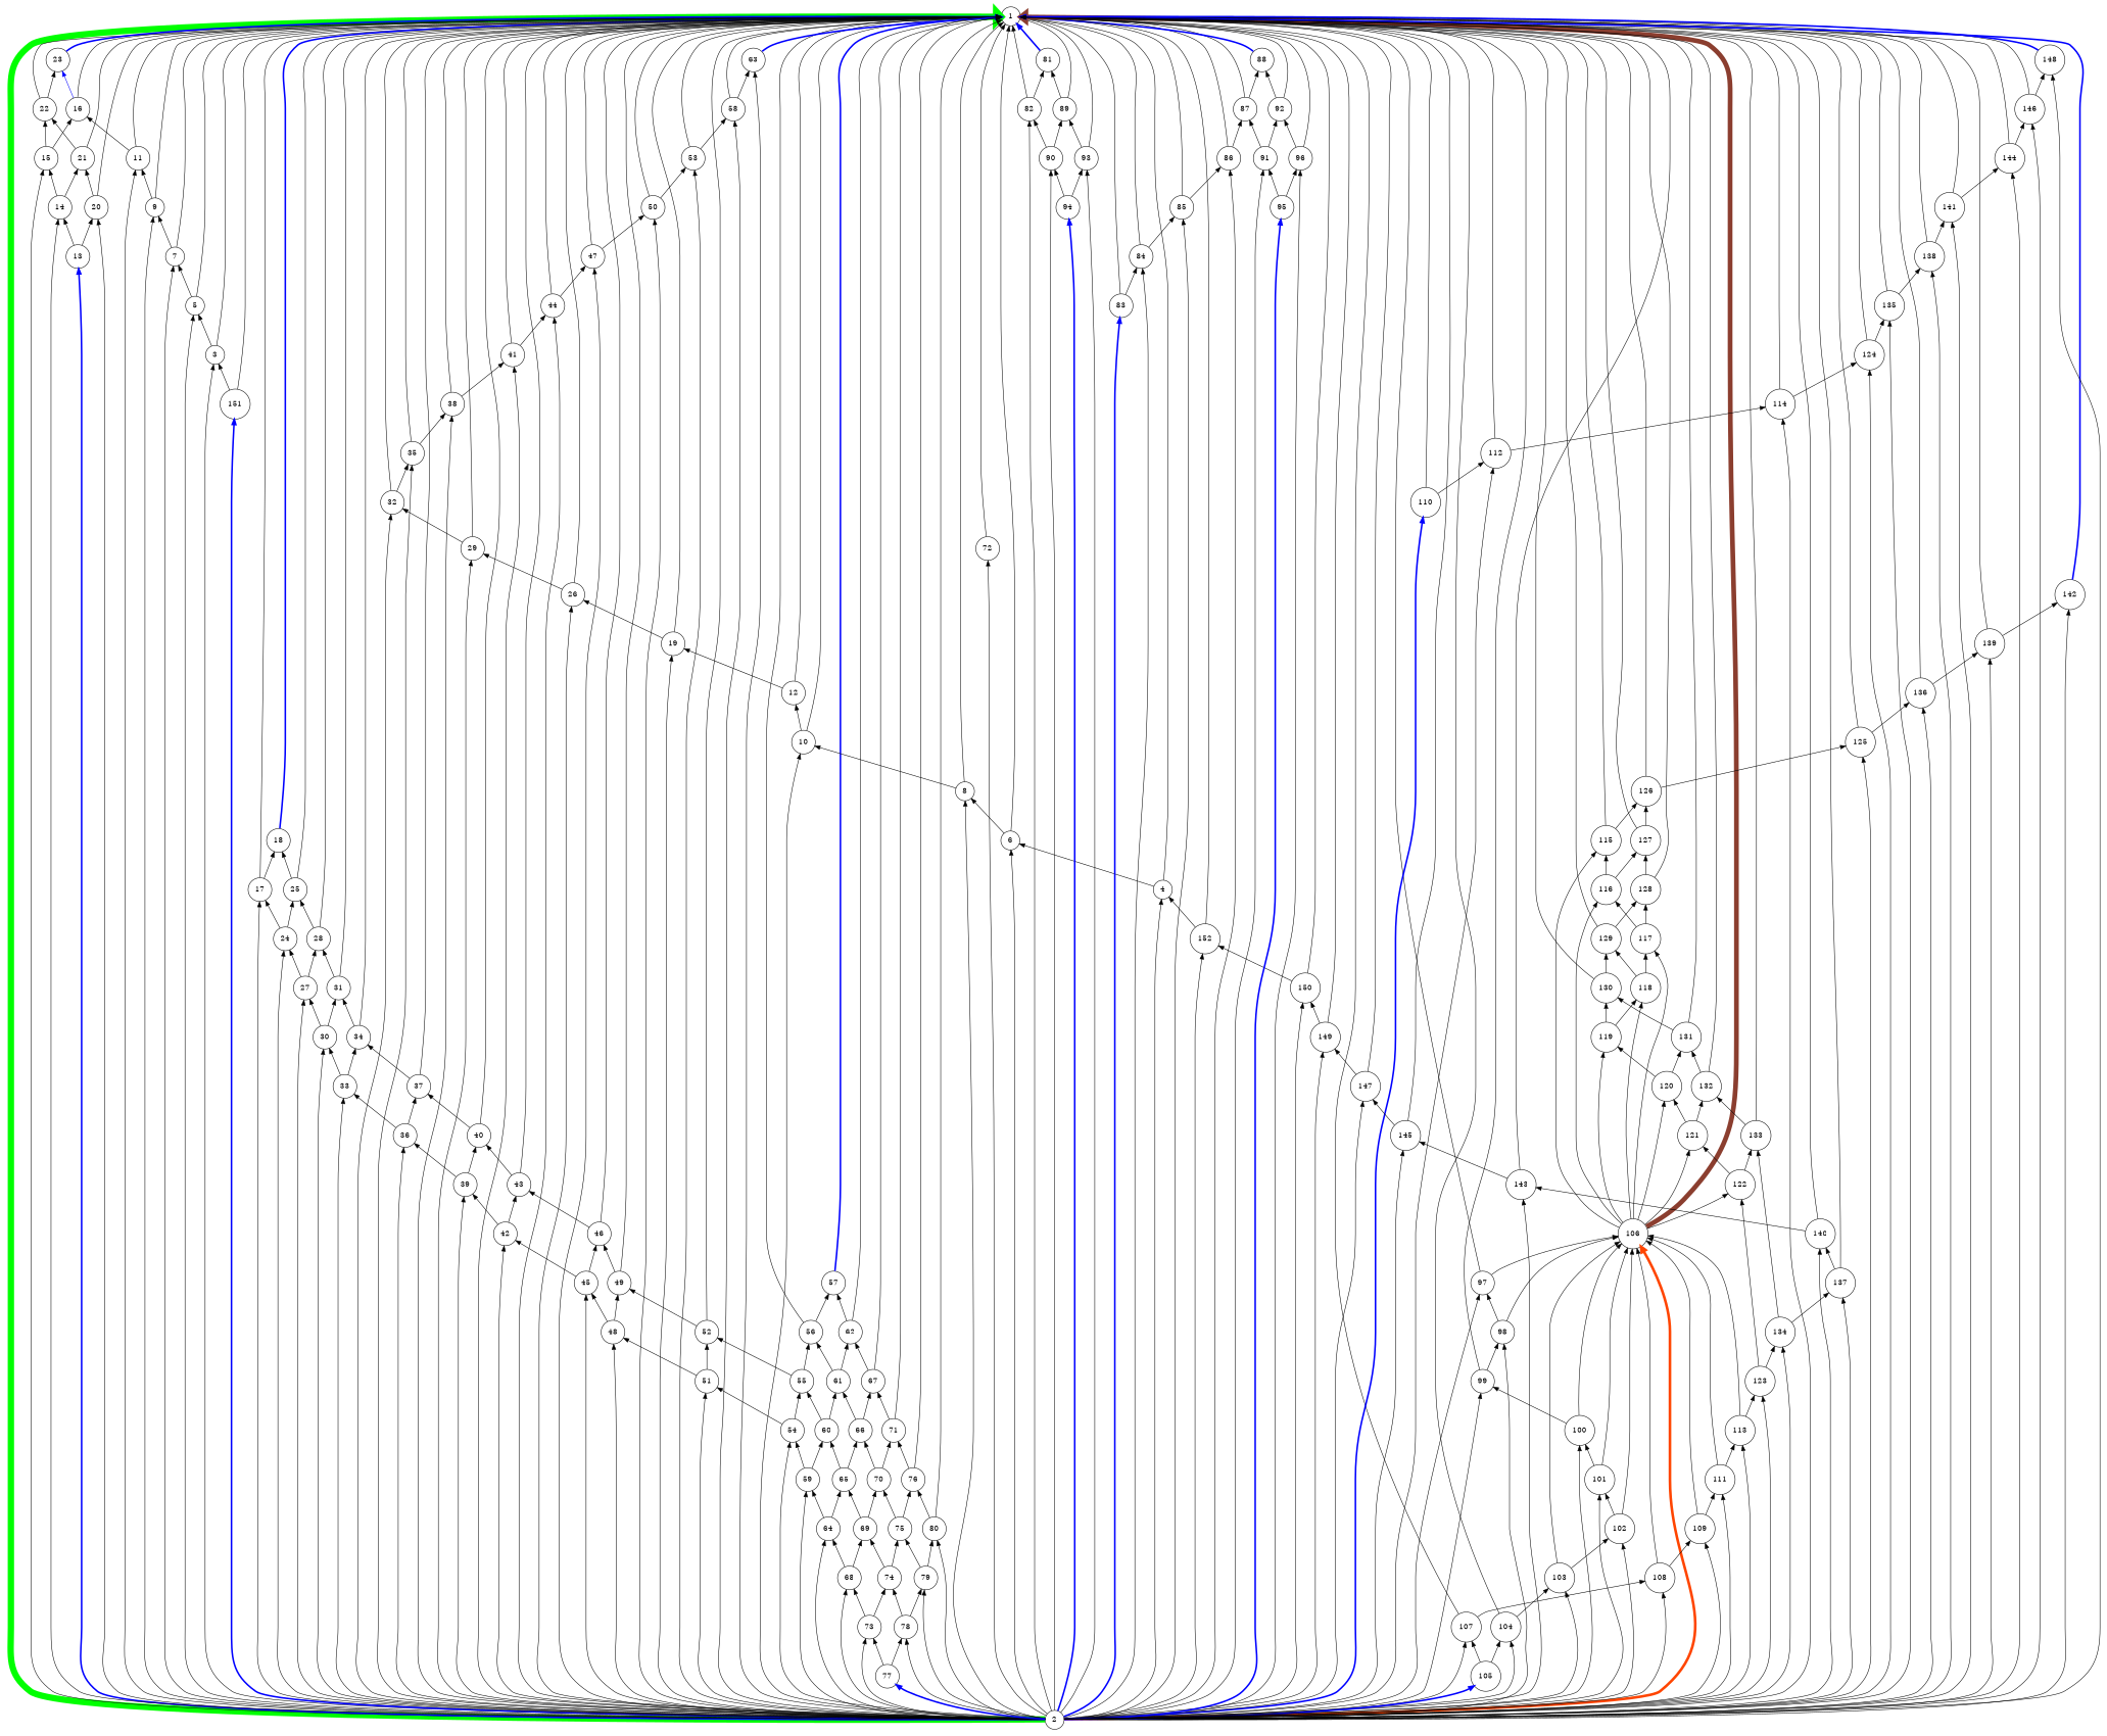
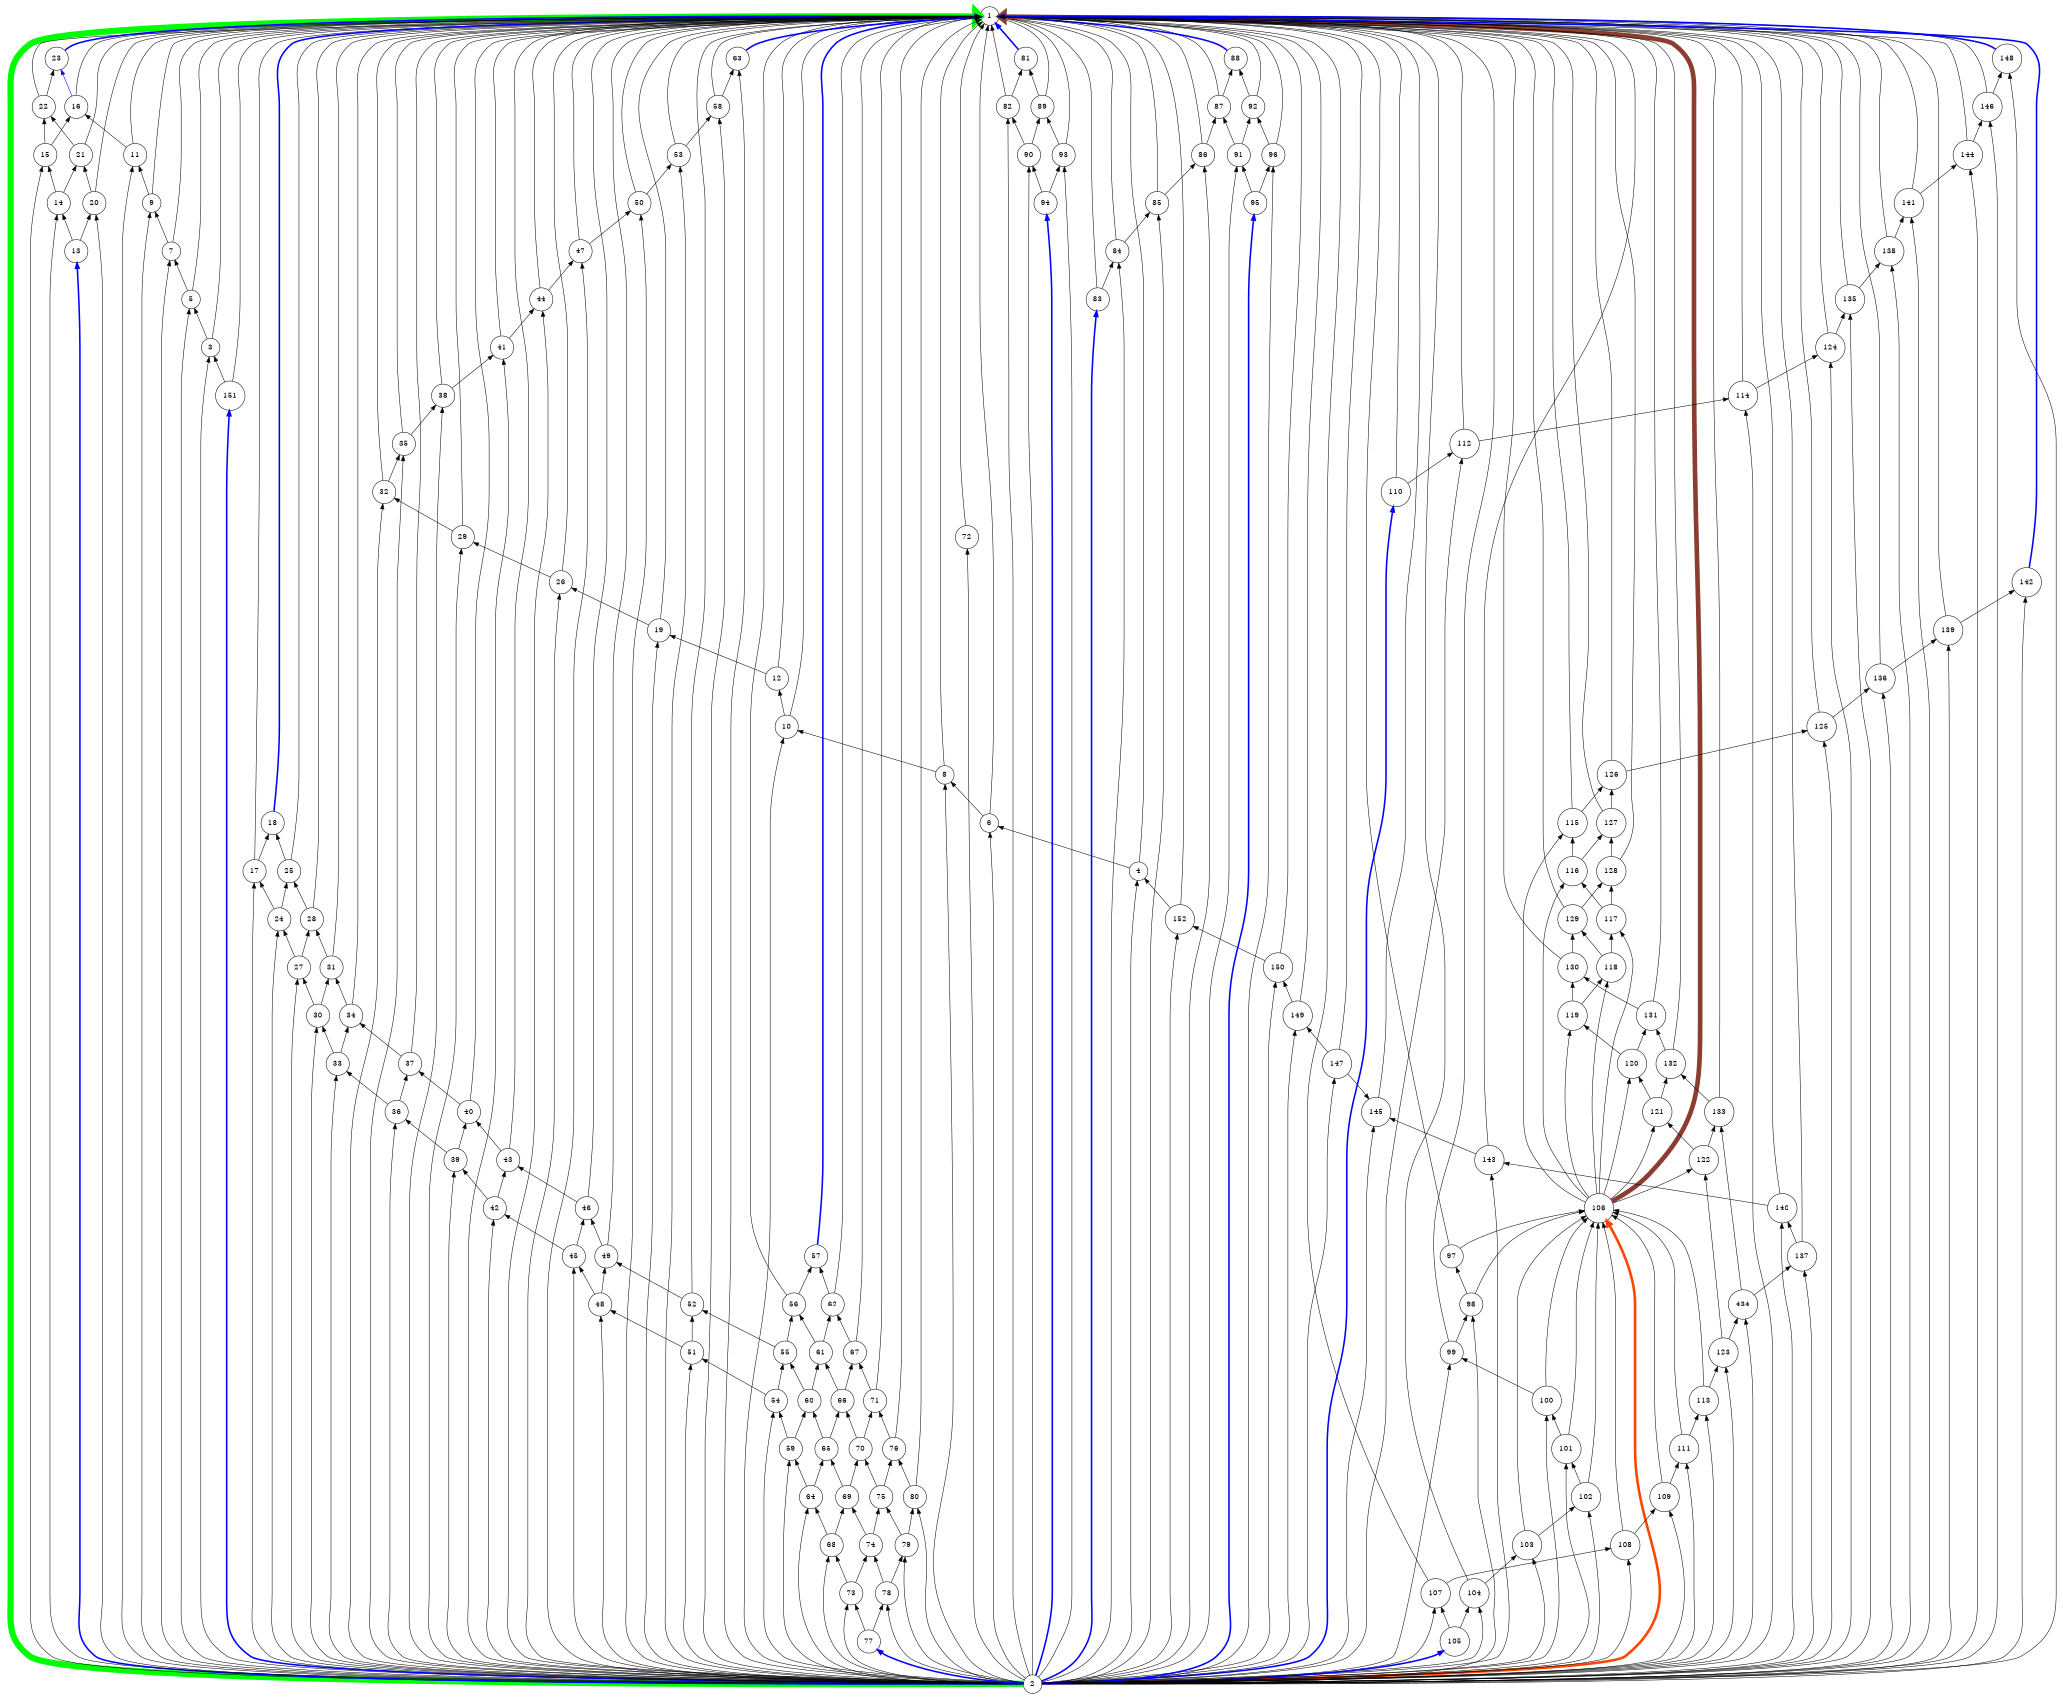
  digraph {
    fontname="DejaVu Serif"
    splines=true
    node [fontname="DejaVu Serif" shape=circle]
    edge [color=black dir=back fontname="DejaVu Serif" penwidth=1]
    1
    2
    3
    4
    5
    6
    7
    8
    9
    10
    11
    12
    16
    17
    18
    19
    20
    21
    22
    23
    25
    26
    28
    29
    31
    32
    34
    35
    37
    38
    40
    41
    43
    44
    46
    47
    49
    50
    52
    53
    56
    57
    58
    62
    63
    67
    71
    72
    76
    80
    81
    82
    83
    84
    85
    86
    87
    88
    89
    92
    93
    96
    97
    99
    104
    106
    107
    110
    112
    114
    115
    124
    125
    126
    127
    128
    129
    130
    131
    132
    133
    135
    136
    137
    138
    139
    140
    141
    142
    143
    144
    145
    146
    147
    148
    149
    150
    151
    152
    15
    24
    13
    14
    27
    30
    33
    36
    39
    42
    45
    48
    51
    55
    61
    66
    70
    75
    79
    90
    91
    94
    95
    98
    100
    105
    101
    102
    103
    108
    109
    111
    113
    116
    117
    118
    119
    120
    121
    122
-   134
+   134 [label=434]
    54
    60
    65
    69
    74
    78
    123
    59
    64
    68
    73
    77
    1 -> 2 [color=green penwidth=12]
    1 -> 3
    1 -> 4
    1 -> 5
    1 -> 6
    1 -> 7
    1 -> 8
    1 -> 9
    1 -> 10
    1 -> 11
    1 -> 12
    1 -> 16
    1 -> 17
    1 -> 18 [color=blue penwidth=3]
    1 -> 19
    1 -> 20
    1 -> 21
    1 -> 22
    1 -> 23 [color=blue penwidth=3]
    1 -> 25
    1 -> 26
    1 -> 28
    1 -> 29
    1 -> 31
    1 -> 32
    1 -> 34
    1 -> 35
    1 -> 37
    1 -> 38
    1 -> 40
    1 -> 41
    1 -> 43
    1 -> 44
    1 -> 46
    1 -> 47
    1 -> 49
    1 -> 50
    1 -> 52
    1 -> 53
    1 -> 56
    1 -> 57 [color=blue penwidth=3]
    1 -> 58
    1 -> 62
    1 -> 63 [color=blue penwidth=3]
    1 -> 67
    1 -> 71
    1 -> 72
    1 -> 76
    1 -> 80
    1 -> 81 [color=blue penwidth=3]
    1 -> 82
    1 -> 83
    1 -> 84
    1 -> 85
    1 -> 86
    1 -> 87
    1 -> 88 [color=blue penwidth=3]
    1 -> 89
    1 -> 92
    1 -> 93
    1 -> 96
    1 -> 97
    1 -> 99
    1 -> 104
    1 -> 106 [color=coral4 penwidth=9]
    1 -> 107
    1 -> 110
    1 -> 112
    1 -> 114
    1 -> 115
    1 -> 124
    1 -> 125
    1 -> 126
    1 -> 127
    1 -> 128
    1 -> 129
    1 -> 130
    1 -> 131
    1 -> 132
    1 -> 133
    1 -> 135
    1 -> 136
    1 -> 137
    1 -> 138
    1 -> 139
    1 -> 140
    1 -> 141
    1 -> 142 [color=blue penwidth=3]
    1 -> 143
    1 -> 144
    1 -> 145
    1 -> 146
    1 -> 147
    1 -> 148 [color=blue penwidth=3]
    1 -> 149
    1 -> 150
    1 -> 151
    1 -> 152
    3 -> 2
    3 -> 151
    4 -> 2
    4 -> 152
    5 -> 2
    5 -> 3
    6 -> 2
    6 -> 4
    7 -> 2
    7 -> 5
    8 -> 2
    8 -> 6
    9 -> 2
    9 -> 7
    10 -> 2
    10 -> 8
    11 -> 2
    11 -> 9
    12 -> 10
    16 -> 11
    16 -> 15
    17 -> 2
    17 -> 24
    18 -> 17
    18 -> 25
    19 -> 2
    19 -> 12
    20 -> 2
    20 -> 13
    21 -> 20
    21 -> 14
    22 -> 21
    22 -> 15
    23 -> 16 [color=blue]
    23 -> 22
    25 -> 28
    25 -> 24
    26 -> 2
    26 -> 19
    28 -> 31
    28 -> 27
    29 -> 2
    29 -> 26
    31 -> 34
    31 -> 30
    32 -> 2
    32 -> 29
    34 -> 37
    34 -> 33
    35 -> 2
    35 -> 32
    37 -> 40
    37 -> 36
    38 -> 2
    38 -> 35
    40 -> 43
    40 -> 39
    41 -> 2
    41 -> 38
    43 -> 46
    43 -> 42
    44 -> 2
    44 -> 41
    46 -> 49
    46 -> 45
    47 -> 2
    47 -> 44
    49 -> 52
    49 -> 48
    50 -> 2
    50 -> 47
    52 -> 51
    52 -> 55
    53 -> 2
    53 -> 50
    56 -> 55
    56 -> 61
    57 -> 56
    57 -> 62
    58 -> 2
    58 -> 53
    62 -> 67
    62 -> 61
    63 -> 2
    63 -> 58
    67 -> 71
    67 -> 66
    71 -> 76
    71 -> 70
    72 -> 2
    76 -> 80
    76 -> 75
    80 -> 2
    80 -> 79
    81 -> 82
    81 -> 89
    82 -> 2
    82 -> 90
    83 -> 2 [color=blue penwidth=3]
    84 -> 2
    84 -> 83
    85 -> 2
    85 -> 84
    86 -> 2
    86 -> 85
    87 -> 86
    87 -> 91
    88 -> 87
    88 -> 92
    89 -> 93
    89 -> 90
    92 -> 96
    92 -> 91
    93 -> 2
    93 -> 94
    96 -> 2
    96 -> 95
-   97 -> 2
    97 -> 98
    99 -> 2
    99 -> 100
    104 -> 2
    104 -> 105
    106 -> 2 [color=orangered penwidth=5]
    106 -> 97
    106 -> 98
    106 -> 100
    106 -> 101
    106 -> 102
    106 -> 103
    106 -> 108
    106 -> 109
    106 -> 111
    106 -> 113
    107 -> 2
    107 -> 105
    110 -> 2 [color=blue penwidth=3]
    112 -> 2
    112 -> 110
    114 -> 2
    114 -> 112
    115 -> 106
    115 -> 116
    124 -> 2
    124 -> 114
    125 -> 2
    125 -> 126
    126 -> 115
    126 -> 127
    127 -> 128
    127 -> 116
    128 -> 129
    128 -> 117
    129 -> 130
    129 -> 118
    130 -> 131
    130 -> 119
    131 -> 132
    131 -> 120
    132 -> 133
    132 -> 121
    133 -> 122
    133 -> 134
    135 -> 2
    135 -> 124
    136 -> 2
    136 -> 125
    137 -> 2
    137 -> 134
    138 -> 2
    138 -> 135
    139 -> 2
    139 -> 136
    140 -> 2
    140 -> 137
    141 -> 2
    141 -> 138
    142 -> 2
    142 -> 139
    143 -> 2
    143 -> 140
    144 -> 2
    144 -> 141
    145 -> 2
    145 -> 143
    146 -> 2
    146 -> 144
    147 -> 2
-   147 -> 145
+   145 -> 147
    148 -> 2
    148 -> 146
    149 -> 2
    149 -> 147
    150 -> 2
    150 -> 149
    151 -> 2 [color=blue penwidth=3]
    152 -> 2
    152 -> 150
    15 -> 2
    15 -> 14
    24 -> 2
    24 -> 27
    13 -> 2 [color=blue penwidth=3]
    14 -> 2
    14 -> 13
    27 -> 2
    27 -> 30
    30 -> 2
    30 -> 33
    33 -> 2
    33 -> 36
    36 -> 2
    36 -> 39
    39 -> 2
    39 -> 42
    42 -> 2
    42 -> 45
    45 -> 2
    45 -> 48
    48 -> 2
    48 -> 51
    51 -> 2
    51 -> 54
    55 -> 54
    55 -> 60
    61 -> 66
    61 -> 60
    66 -> 70
    66 -> 65
    70 -> 75
    70 -> 69
    75 -> 79
    75 -> 74
    79 -> 2
    79 -> 78
    90 -> 2
    90 -> 94
    91 -> 2
    91 -> 95
    94 -> 2 [color=blue penwidth=3]
    95 -> 2 [color=blue penwidth=3]
    98 -> 2
    98 -> 99
    100 -> 2
    100 -> 101
    105 -> 2 [color=blue penwidth=3]
    101 -> 2
    101 -> 102
    102 -> 2
    102 -> 103
    103 -> 2
    103 -> 104
    108 -> 2
    108 -> 107
    109 -> 2
    109 -> 108
    111 -> 2
    111 -> 109
    113 -> 2
    113 -> 111
    116 -> 106
    116 -> 117
    117 -> 106
    117 -> 118
    118 -> 106
    118 -> 119
    119 -> 106
    119 -> 120
    120 -> 106
    120 -> 121
    121 -> 106
    121 -> 122
    122 -> 106
    122 -> 123
    134 -> 2
    134 -> 123
    54 -> 2
    54 -> 59
    60 -> 65
    60 -> 59
    65 -> 69
    65 -> 64
    69 -> 74
    69 -> 68
    74 -> 78
    74 -> 73
    78 -> 2
    78 -> 77
    123 -> 2
    123 -> 113
    59 -> 2
    59 -> 64
    64 -> 2
    64 -> 68
    68 -> 2
    68 -> 73
    73 -> 2
    73 -> 77
    77 -> 2 [color=blue penwidth=3]
  }
